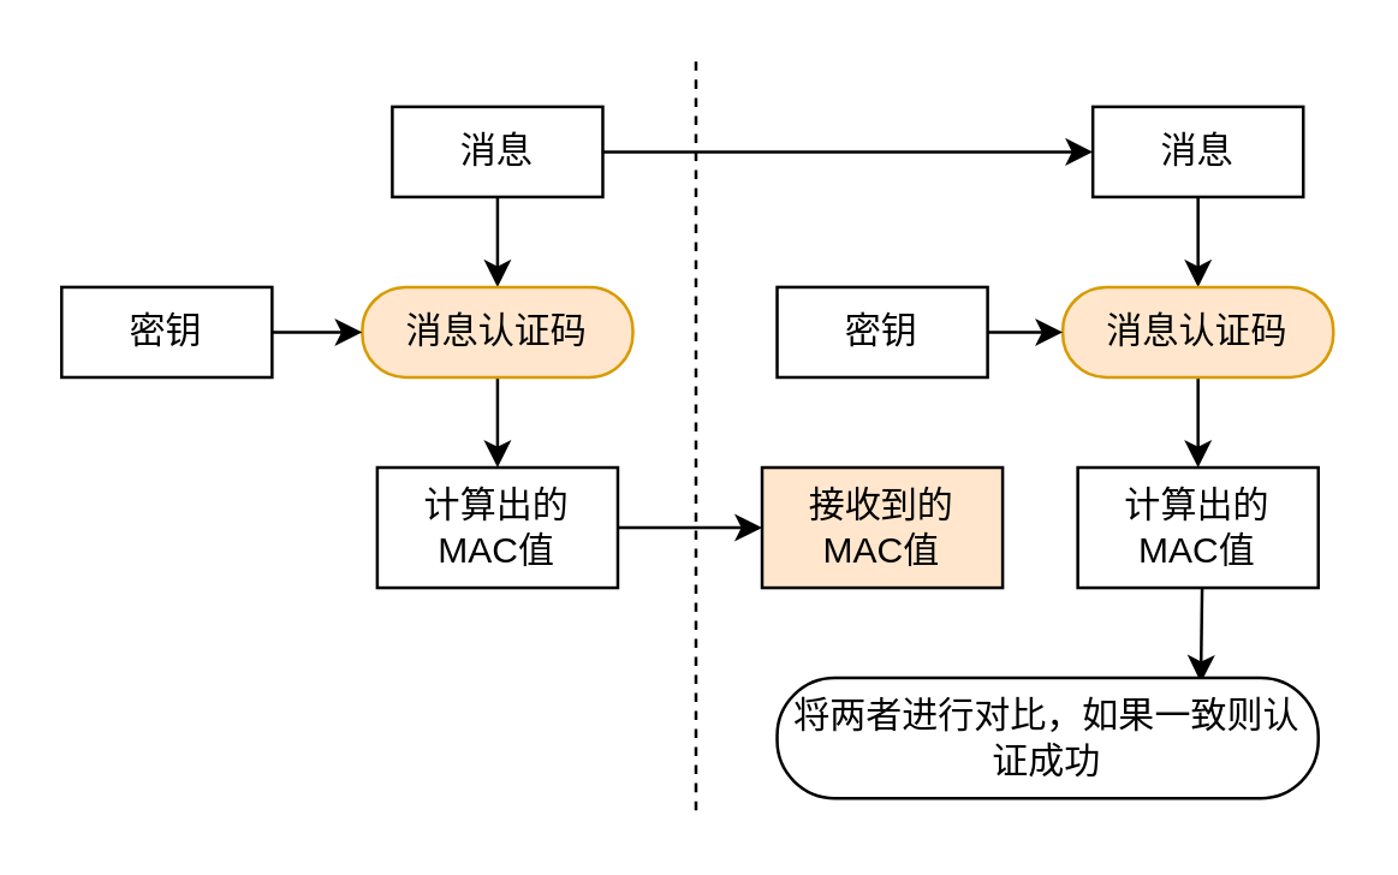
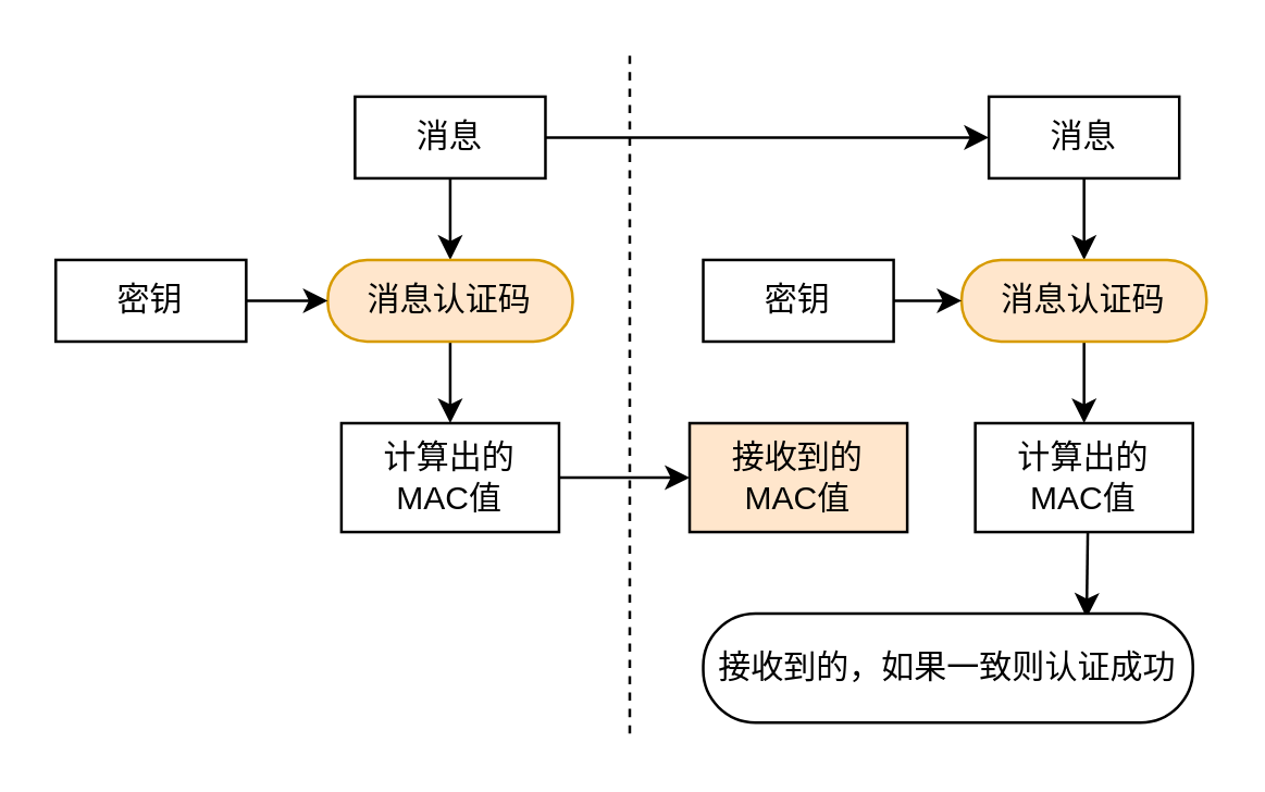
  <mxCell id="0" />
  <mxCell id="1" parent="0" />
  <mxCell id="2" value="" style="edgeStyle=orthogonalEdgeStyle;rounded=0;orthogonalLoop=1;jettySize=auto;html=1;entryX=0.5;entryY=0;entryDx=0;entryDy=0;" parent="1" source="4" target="6" edge="1"><mxGeometry relative="1" as="geometry" /></mxCell>
  <mxCell id="3" style="edgeStyle=orthogonalEdgeStyle;rounded=0;orthogonalLoop=1;jettySize=auto;html=1;entryX=0;entryY=0.5;entryDx=0;entryDy=0;" parent="1" source="4" target="15" edge="1"><mxGeometry relative="1" as="geometry" /></mxCell>
  <mxCell id="4" value="消息" style="rounded=0;whiteSpace=wrap;html=1;" parent="1" vertex="1"><mxGeometry x="130" y="35" width="70" height="30" as="geometry" /></mxCell>
  <mxCell id="5" style="edgeStyle=orthogonalEdgeStyle;rounded=0;orthogonalLoop=1;jettySize=auto;html=1;entryX=0.5;entryY=0;entryDx=0;entryDy=0;" parent="1" source="6" target="10" edge="1"><mxGeometry relative="1" as="geometry" /></mxCell>
  <mxCell id="6" value="消息认证码" style="rounded=1;whiteSpace=wrap;html=1;arcSize=48;fillColor=#ffe6cc;strokeColor=#d79b00;" parent="1" vertex="1"><mxGeometry x="120" y="95" width="90" height="30" as="geometry" /></mxCell>
  <mxCell id="7" value="" style="edgeStyle=orthogonalEdgeStyle;rounded=0;orthogonalLoop=1;jettySize=auto;html=1;" parent="1" source="8" target="6" edge="1"><mxGeometry relative="1" as="geometry" /></mxCell>
  <mxCell id="8" value="密钥" style="rounded=0;whiteSpace=wrap;html=1;" parent="1" vertex="1"><mxGeometry x="20" y="95" width="70" height="30" as="geometry" /></mxCell>
  <mxCell id="9" style="edgeStyle=orthogonalEdgeStyle;rounded=0;orthogonalLoop=1;jettySize=auto;html=1;entryX=0;entryY=0.5;entryDx=0;entryDy=0;" parent="1" source="10" target="11" edge="1"><mxGeometry relative="1" as="geometry" /></mxCell>
  <mxCell id="10" value="计算出的&lt;br&gt;MAC值" style="rounded=0;whiteSpace=wrap;html=1;" parent="1" vertex="1"><mxGeometry x="125" y="155" width="80" height="40" as="geometry" /></mxCell>
  <mxCell id="11" value="接收到的&lt;br&gt;MAC值" style="rounded=0;whiteSpace=wrap;html=1;fillColor=#ffe6cc;" parent="1" vertex="1"><mxGeometry x="253" y="155" width="80" height="40" as="geometry" /></mxCell>
  <mxCell id="12" style="edgeStyle=orthogonalEdgeStyle;rounded=0;orthogonalLoop=1;jettySize=auto;html=1;entryX=0.794;entryY=0.038;entryDx=0;entryDy=0;entryPerimeter=0;exitX=0.517;exitY=0.996;exitDx=0;exitDy=0;exitPerimeter=0;" parent="1" source="13" edge="1"><mxGeometry relative="1" as="geometry"><mxPoint x="396" y="195" as="sourcePoint" /><mxPoint x="398.92" y="226.52" as="targetPoint" /></mxGeometry></mxCell>
  <mxCell id="13" value="计算出的&lt;br&gt;MAC值" style="rounded=0;whiteSpace=wrap;html=1;" parent="1" vertex="1"><mxGeometry x="358" y="155" width="80" height="40" as="geometry" /></mxCell>
  <mxCell id="14" value="" style="edgeStyle=orthogonalEdgeStyle;rounded=0;orthogonalLoop=1;jettySize=auto;html=1;" parent="1" source="15" target="17" edge="1"><mxGeometry relative="1" as="geometry" /></mxCell>
  <mxCell id="15" value="消息" style="rounded=0;whiteSpace=wrap;html=1;" parent="1" vertex="1"><mxGeometry x="363" y="35" width="70" height="30" as="geometry" /></mxCell>
  <mxCell id="16" style="edgeStyle=orthogonalEdgeStyle;rounded=0;orthogonalLoop=1;jettySize=auto;html=1;entryX=0.5;entryY=0;entryDx=0;entryDy=0;" parent="1" source="17" target="13" edge="1"><mxGeometry relative="1" as="geometry" /></mxCell>
  <mxCell id="17" value="消息认证码" style="rounded=1;whiteSpace=wrap;html=1;arcSize=48;fillColor=#ffe6cc;strokeColor=#d79b00;" parent="1" vertex="1"><mxGeometry x="353" y="95" width="90" height="30" as="geometry" /></mxCell>
  <mxCell id="18" value="" style="edgeStyle=orthogonalEdgeStyle;rounded=0;orthogonalLoop=1;jettySize=auto;html=1;" parent="1" source="19" target="17" edge="1"><mxGeometry relative="1" as="geometry" /></mxCell>
  <mxCell id="19" value="密钥" style="rounded=0;whiteSpace=wrap;html=1;" parent="1" vertex="1"><mxGeometry x="258" y="95" width="70" height="30" as="geometry" /></mxCell>
- <mxCell id="20" value="将两者进行对比，如果一致则认证成功" style="rounded=1;whiteSpace=wrap;html=1;arcSize=48;" parent="1" vertex="1"><mxGeometry x="258" y="225" width="180" height="40" as="geometry" /></mxCell>
+ <mxCell id="20" value="接收到的，如果一致则认证成功" style="rounded=1;whiteSpace=wrap;html=1;arcSize=48;" parent="1" vertex="1"><mxGeometry x="258" y="225" width="180" height="40" as="geometry" /></mxCell>
  <mxCell id="21" value="" style="endArrow=none;dashed=1;html=1;" parent="1" edge="1"><mxGeometry width="50" height="50" relative="1" as="geometry"><mxPoint x="231" y="269" as="sourcePoint" /><mxPoint x="231" y="20" as="targetPoint" /></mxGeometry></mxCell>
